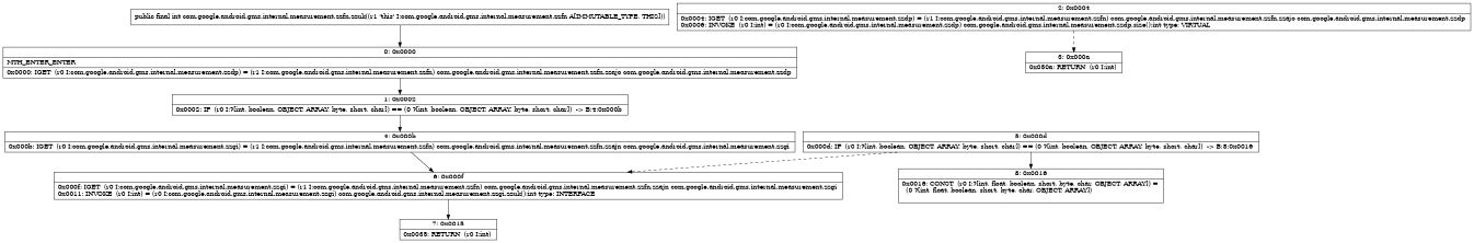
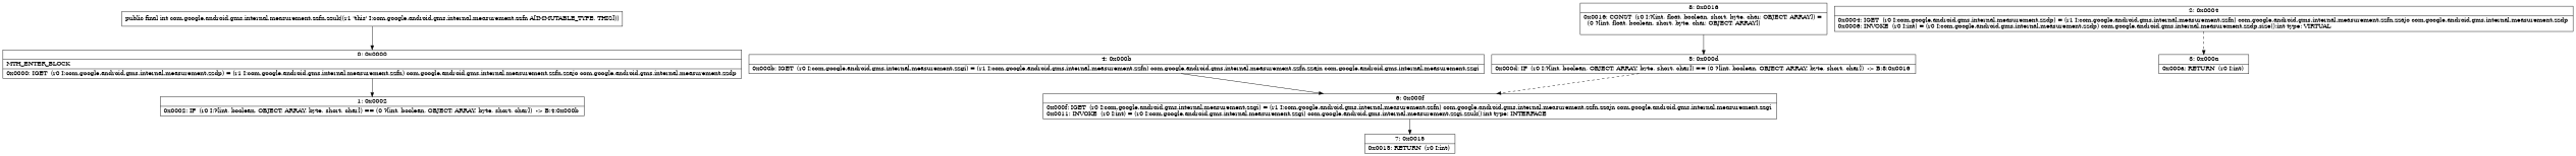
  digraph {
    node [shape=record]
-   n1 [label="{0\:\ 0x0000|MTH_ENTER_ENTER\l|0x0000: IGET  (r0 I:com.google.android.gms.internal.measurement.zzdp) = (r1 I:com.google.android.gms.internal.measurement.zzfn) com.google.android.gms.internal.measurement.zzfn.zzajo com.google.android.gms.internal.measurement.zzdp \l}"]
+   n1 [label="{0\:\ 0x0000|MTH_ENTER_BLOCK\l|0x0000: IGET  (r0 I:com.google.android.gms.internal.measurement.zzdp) = (r1 I:com.google.android.gms.internal.measurement.zzfn) com.google.android.gms.internal.measurement.zzfn.zzajo com.google.android.gms.internal.measurement.zzdp \l}"]
    n2 [label="{1\:\ 0x0002|0x0002: IF  (r0 I:?[int, boolean, OBJECT, ARRAY, byte, short, char]) == (0 ?[int, boolean, OBJECT, ARRAY, byte, short, char])  \-\> B:4:0x000b \l}"]
    n3 [label="{4\:\ 0x000b|0x000b: IGET  (r0 I:com.google.android.gms.internal.measurement.zzgi) = (r1 I:com.google.android.gms.internal.measurement.zzfn) com.google.android.gms.internal.measurement.zzfn.zzajn com.google.android.gms.internal.measurement.zzgi \l}"]
    n4 [label="{2\:\ 0x0004|0x0004: IGET  (r0 I:com.google.android.gms.internal.measurement.zzdp) = (r1 I:com.google.android.gms.internal.measurement.zzfn) com.google.android.gms.internal.measurement.zzfn.zzajo com.google.android.gms.internal.measurement.zzdp \l0x0006: INVOKE  (r0 I:int) = (r0 I:com.google.android.gms.internal.measurement.zzdp) com.google.android.gms.internal.measurement.zzdp.size():int type: VIRTUAL \l}"]
-   n5 [label="{3\:\ 0x000a|0x050a: RETURN  (r0 I:int) \l}"]
+   n5 [label="{3\:\ 0x000a|0x000a: RETURN  (r0 I:int) \l}"]
    n6 [label="{6\:\ 0x000f|0x000f: IGET  (r0 I:com.google.android.gms.internal.measurement.zzgi) = (r1 I:com.google.android.gms.internal.measurement.zzfn) com.google.android.gms.internal.measurement.zzfn.zzajn com.google.android.gms.internal.measurement.zzgi \l0x0011: INVOKE  (r0 I:int) = (r0 I:com.google.android.gms.internal.measurement.zzgi) com.google.android.gms.internal.measurement.zzgi.zzuk():int type: INTERFACE \l}"]
    n7 [label="{5\:\ 0x000d|0x000d: IF  (r0 I:?[int, boolean, OBJECT, ARRAY, byte, short, char]) == (0 ?[int, boolean, OBJECT, ARRAY, byte, short, char])  \-\> B:8:0x0016 \l}"]
    n8 [label="{8\:\ 0x0016|0x0016: CONST  (r0 I:?[int, float, boolean, short, byte, char, OBJECT, ARRAY]) = \l  (0 ?[int, float, boolean, short, byte, char, OBJECT, ARRAY])\l \l}"]
-   n9 [label="{7\:\ 0x0015|0x0035: RETURN  (r0 I:int) \l}"]
+   n9 [label="{7\:\ 0x0015|0x0015: RETURN  (r0 I:int) \l}"]
    n10 [label="{public final int com.google.android.gms.internal.measurement.zzfn.zzuk((r1 'this' I:com.google.android.gms.internal.measurement.zzfn A[IMMUTABLE_TYPE, THIS])) }"]
    n1 -> n2
-   n2 -> n3
    n3 -> n6
    n4 -> n5 [style=dashed]
    n6 -> n9
    n7 -> n6 [style=dashed]
-   n7 -> n8
+   n8 -> n7
    n10 -> n1
  }
